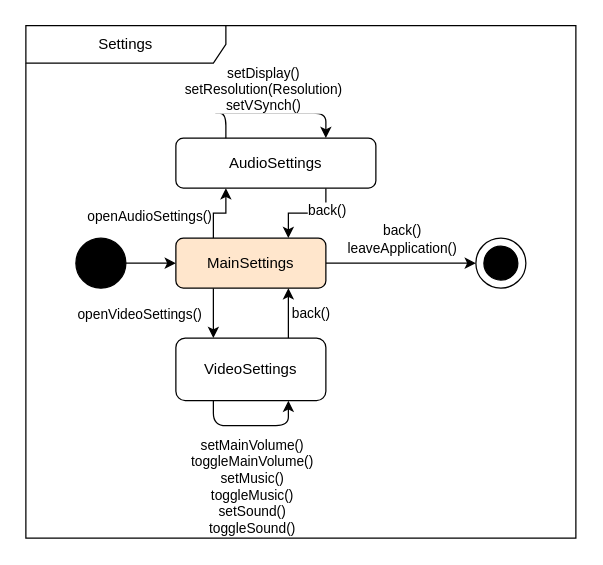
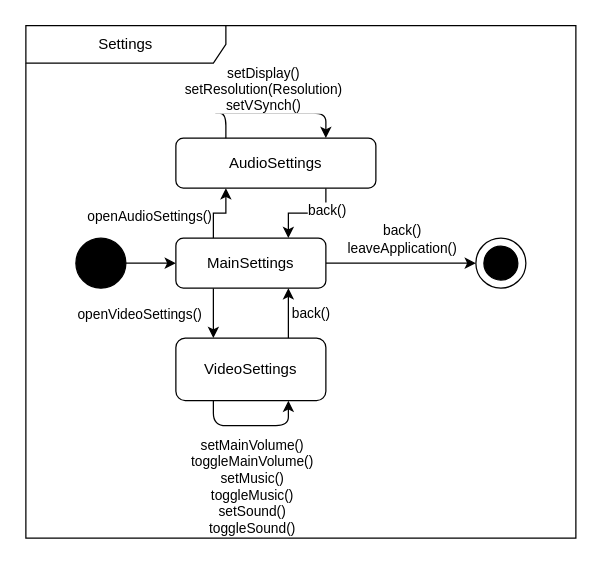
  <mxCell id="0" />
  <mxCell id="1" parent="0" />
  <mxCell id="2" value="Settings" style="shape=umlFrame;whiteSpace=wrap;html=1;pointerEvents=0;recursiveResize=0;container=1;collapsible=0;width=160;" parent="1" vertex="1"><mxGeometry x="20" y="20" width="440" height="410" as="geometry" /></mxCell>
  <mxCell id="3" style="edgeStyle=orthogonalEdgeStyle;rounded=0;orthogonalLoop=1;jettySize=auto;html=1;entryX=0;entryY=0.5;entryDx=0;entryDy=0;" parent="2" source="4" target="13" edge="1"><mxGeometry relative="1" as="geometry" /></mxCell>
  <mxCell id="4" value="" style="ellipse;whiteSpace=wrap;html=1;aspect=fixed;fillColor=#000000;" parent="2" vertex="1"><mxGeometry x="40" y="170" width="40" height="40" as="geometry" /></mxCell>
  <mxCell id="5" value="" style="ellipse;whiteSpace=wrap;html=1;aspect=fixed;" parent="2" vertex="1"><mxGeometry x="360" y="170" width="40" height="40" as="geometry" /></mxCell>
  <mxCell id="6" value="" style="ellipse;whiteSpace=wrap;html=1;aspect=fixed;fillColor=#000000;" parent="2" vertex="1"><mxGeometry x="366.41" y="176.41" width="27.18" height="27.18" as="geometry" /></mxCell>
  <mxCell id="7" style="edgeStyle=orthogonalEdgeStyle;rounded=0;orthogonalLoop=1;jettySize=auto;html=1;entryX=0;entryY=0.5;entryDx=0;entryDy=0;" parent="2" source="13" target="5" edge="1"><mxGeometry relative="1" as="geometry" /></mxCell>
  <mxCell id="8" value="&lt;div&gt;back()&lt;/div&gt;&lt;div&gt;leaveApplication()&lt;/div&gt;" style="edgeLabel;html=1;align=center;verticalAlign=middle;resizable=0;points=[];" vertex="1" connectable="0" parent="7"><mxGeometry x="-0.075" y="1" relative="1" as="geometry"><mxPoint x="4" y="-19" as="offset" /></mxGeometry></mxCell>
  <mxCell id="9" style="edgeStyle=orthogonalEdgeStyle;rounded=0;orthogonalLoop=1;jettySize=auto;html=1;exitX=0.25;exitY=0;exitDx=0;exitDy=0;entryX=0.25;entryY=1;entryDx=0;entryDy=0;" edge="1" parent="2" source="13" target="16"><mxGeometry relative="1" as="geometry" /></mxCell>
  <mxCell id="10" value="openAudioSettings()" style="edgeLabel;html=1;align=center;verticalAlign=middle;resizable=0;points=[];" vertex="1" connectable="0" parent="9"><mxGeometry x="0.113" relative="1" as="geometry"><mxPoint x="-60" y="2" as="offset" /></mxGeometry></mxCell>
  <mxCell id="11" style="edgeStyle=orthogonalEdgeStyle;rounded=0;orthogonalLoop=1;jettySize=auto;html=1;exitX=0.25;exitY=1;exitDx=0;exitDy=0;entryX=0.25;entryY=0;entryDx=0;entryDy=0;" edge="1" parent="2" source="13" target="21"><mxGeometry relative="1" as="geometry" /></mxCell>
  <mxCell id="12" value="openVideoSettings()" style="edgeLabel;html=1;align=center;verticalAlign=middle;resizable=0;points=[];" vertex="1" connectable="0" parent="11"><mxGeometry x="-0.113" y="2" relative="1" as="geometry"><mxPoint x="-62" y="2" as="offset" /></mxGeometry></mxCell>
- <mxCell id="13" value="MainSettings" style="rounded=1;whiteSpace=wrap;html=1;fillColor=#ffe6cc;" parent="2" vertex="1"><mxGeometry x="120" y="170" width="120" height="40" as="geometry" /></mxCell>
+ <mxCell id="13" value="MainSettings" style="rounded=1;whiteSpace=wrap;html=1;" parent="2" vertex="1"><mxGeometry x="120" y="170" width="120" height="40" as="geometry" /></mxCell>
  <mxCell id="14" style="edgeStyle=orthogonalEdgeStyle;rounded=0;orthogonalLoop=1;jettySize=auto;html=1;exitX=0.75;exitY=1;exitDx=0;exitDy=0;entryX=0.75;entryY=0;entryDx=0;entryDy=0;" edge="1" parent="2" source="16" target="13"><mxGeometry relative="1" as="geometry" /></mxCell>
  <mxCell id="15" value="back()" style="edgeLabel;html=1;align=center;verticalAlign=middle;resizable=0;points=[];" vertex="1" connectable="0" parent="14"><mxGeometry x="-0.071" y="4" relative="1" as="geometry"><mxPoint x="13" y="-7" as="offset" /></mxGeometry></mxCell>
  <mxCell id="16" value="AudioSettings" style="rounded=1;whiteSpace=wrap;html=1;" vertex="1" parent="2"><mxGeometry x="120" y="90" width="160" height="40" as="geometry" /></mxCell>
  <mxCell id="17" style="edgeStyle=orthogonalEdgeStyle;rounded=1;orthogonalLoop=1;jettySize=auto;html=1;exitX=0.25;exitY=0;exitDx=0;exitDy=0;entryX=0.75;entryY=0;entryDx=0;entryDy=0;curved=0;" edge="1" parent="2" source="16" target="16"><mxGeometry relative="1" as="geometry"><Array as="points"><mxPoint x="150" y="70" /><mxPoint x="210" y="70" /></Array></mxGeometry></mxCell>
  <mxCell id="18" value="&lt;div&gt;setDisplay()&lt;/div&gt;&lt;div&gt;setResolution(Resolution)&lt;/div&gt;&lt;div&gt;setVSynch()&lt;/div&gt;" style="edgeLabel;html=1;align=center;verticalAlign=middle;resizable=0;points=[];" vertex="1" connectable="0" parent="17"><mxGeometry x="-0.057" y="-2" relative="1" as="geometry"><mxPoint x="3" y="-22" as="offset" /></mxGeometry></mxCell>
  <mxCell id="19" style="edgeStyle=orthogonalEdgeStyle;rounded=0;orthogonalLoop=1;jettySize=auto;html=1;exitX=0.75;exitY=0;exitDx=0;exitDy=0;entryX=0.75;entryY=1;entryDx=0;entryDy=0;" edge="1" parent="2" source="21" target="13"><mxGeometry relative="1" as="geometry" /></mxCell>
  <mxCell id="20" value="back()" style="edgeLabel;html=1;align=center;verticalAlign=middle;resizable=0;points=[];" vertex="1" connectable="0" parent="19"><mxGeometry x="0.071" y="-1" relative="1" as="geometry"><mxPoint x="16" as="offset" /></mxGeometry></mxCell>
  <mxCell id="21" value="VideoSettings" style="rounded=1;whiteSpace=wrap;html=1;" vertex="1" parent="2"><mxGeometry x="120" y="250" width="120" height="50" as="geometry" /></mxCell>
  <mxCell id="22" style="edgeStyle=orthogonalEdgeStyle;rounded=1;orthogonalLoop=1;jettySize=auto;html=1;exitX=0.25;exitY=1;exitDx=0;exitDy=0;entryX=0.75;entryY=1;entryDx=0;entryDy=0;curved=0;" edge="1" parent="2" source="21" target="21"><mxGeometry relative="1" as="geometry" /></mxCell>
  <mxCell id="23" value="&lt;div&gt;setMainVolume()&lt;/div&gt;&lt;div&gt;toggleMainVolume()&lt;/div&gt;&lt;div&gt;setMusic()&lt;/div&gt;&lt;div&gt;toggleMusic()&lt;/div&gt;&lt;div&gt;setSound()&lt;/div&gt;&lt;div&gt;toggleSound()&lt;/div&gt;" style="edgeLabel;html=1;align=center;verticalAlign=middle;resizable=0;points=[];" vertex="1" connectable="0" parent="22"><mxGeometry x="0.393" relative="1" as="geometry"><mxPoint x="-20" y="48" as="offset" /></mxGeometry></mxCell>
